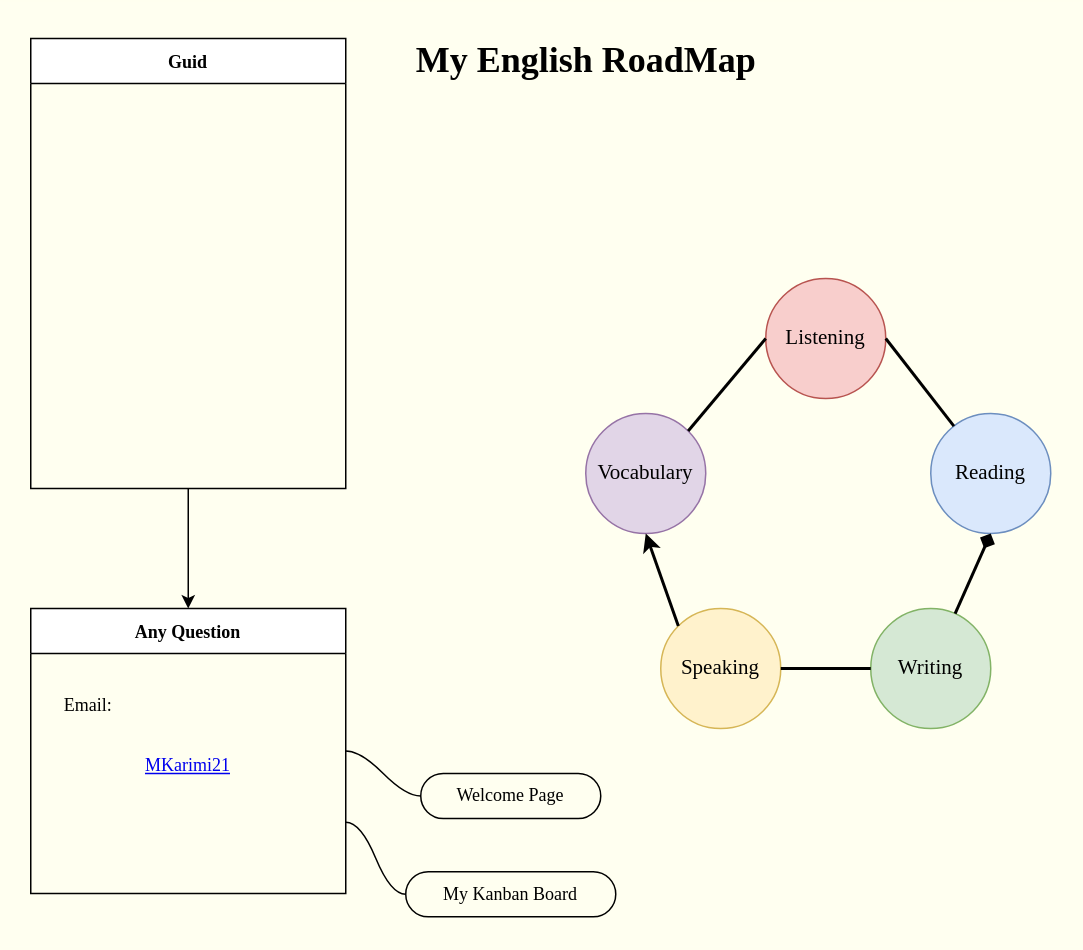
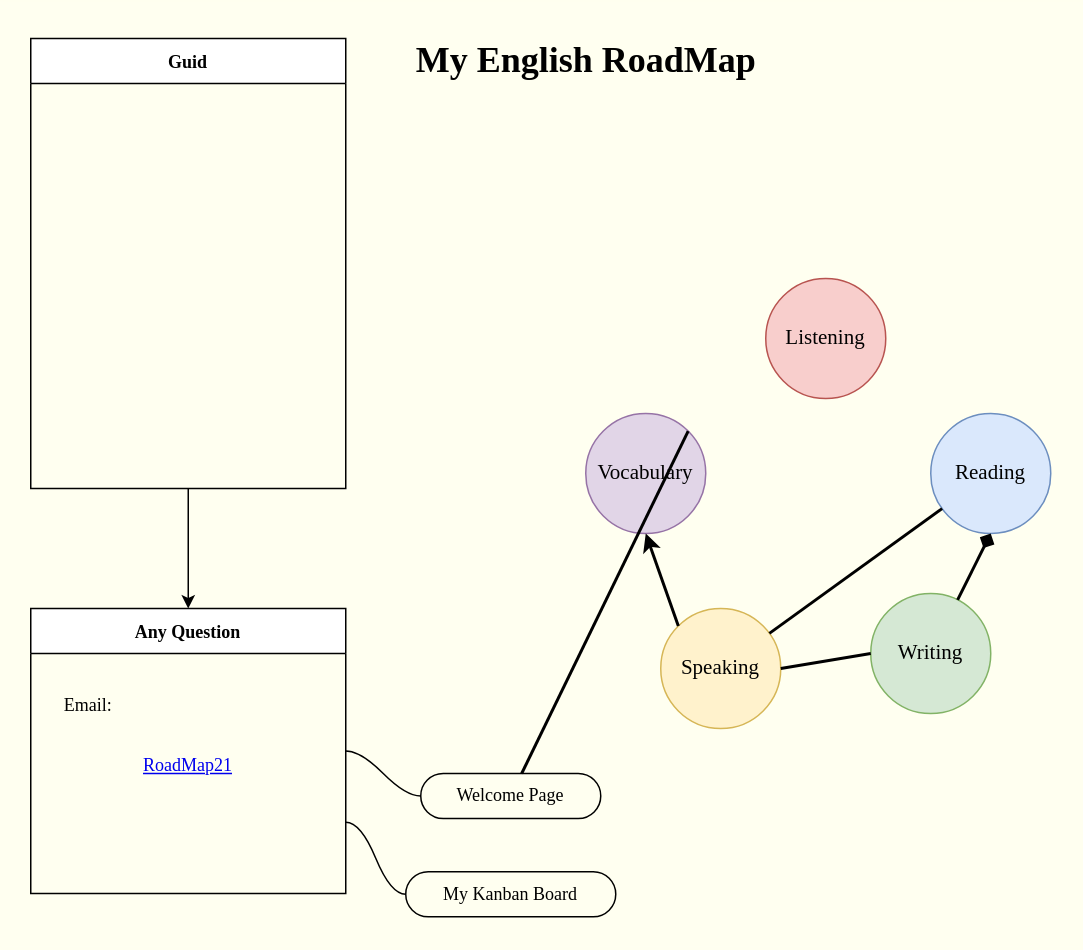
  <mxCell id="0" />
  <mxCell id="1" parent="0" />
  <mxCell id="2" value="" style="group" vertex="1" connectable="0" parent="1"><mxGeometry x="20" y="25" width="210" height="570" as="geometry" /></mxCell>
  <mxCell id="3" value="Guid" style="swimlane;fontFamily=Ubuntu;fontSource=https%3A%2F%2Ffonts.googleapis.com%2Fcss%3Ffamily%3DUbuntu;startSize=30;" vertex="1" parent="2"><mxGeometry width="210" height="300" as="geometry" /></mxCell>
  <mxCell id="4" value="Any Question" style="swimlane;fontFamily=Ubuntu;fontSource=https%3A%2F%2Ffonts.googleapis.com%2Fcss%3Ffamily%3DUbuntu;startSize=30;" vertex="1" parent="2"><mxGeometry y="380" width="210" height="190" as="geometry"><mxRectangle y="380" width="110" height="30" as="alternateBounds" /></mxGeometry></mxCell>
  <mxCell id="5" value="Email:&amp;nbsp;" style="text;html=1;strokeColor=none;fillColor=none;align=center;verticalAlign=middle;whiteSpace=wrap;rounded=0;pointerEvents=0;fontFamily=Ubuntu;fontSource=https%3A%2F%2Ffonts.googleapis.com%2Fcss%3Ffamily%3DUbuntu;fontSize=12;fontColor=default;" vertex="1" parent="4"><mxGeometry x="10" y="50" width="60" height="30" as="geometry" /></mxCell>
- <mxCell id="6" value="MKarimi21" style="text;html=1;strokeColor=none;fillColor=none;whiteSpace=wrap;align=center;verticalAlign=middle;fontColor=#0000EE;fontStyle=4;rounded=0;pointerEvents=0;fontFamily=Ubuntu;fontSource=https%3A%2F%2Ffonts.googleapis.com%2Fcss%3Ffamily%3DUbuntu;fontSize=12;" vertex="1" parent="4"><mxGeometry x="75" y="85" width="60" height="40" as="geometry" /></mxCell>
+ <mxCell id="6" value="RoadMap21" style="text;html=1;strokeColor=none;fillColor=none;whiteSpace=wrap;align=center;verticalAlign=middle;fontColor=#0000EE;fontStyle=4;rounded=0;pointerEvents=0;fontFamily=Ubuntu;fontSource=https%3A%2F%2Ffonts.googleapis.com%2Fcss%3Ffamily%3DUbuntu;fontSize=12;" vertex="1" parent="4"><mxGeometry x="75" y="85" width="60" height="40" as="geometry" /></mxCell>
  <mxCell id="7" value="" style="edgeStyle=none;html=1;fontFamily=Ubuntu;fontSource=https%3A%2F%2Ffonts.googleapis.com%2Fcss%3Ffamily%3DUbuntu;" edge="1" parent="2" source="3" target="4"><mxGeometry relative="1" as="geometry" /></mxCell>
  <mxCell id="8" value="&lt;font data-font-src=&quot;https://fonts.googleapis.com/css?family=Ubuntu&quot; face=&quot;Ubuntu&quot;&gt;My English RoadMap&lt;/font&gt;" style="text;strokeColor=none;fillColor=none;html=1;fontSize=24;fontStyle=1;verticalAlign=middle;align=center;pointerEvents=0;fontFamily=Helvetica;fontColor=default;" vertex="1" parent="1"><mxGeometry x="280" y="20" width="220" height="40" as="geometry" /></mxCell>
  <mxCell id="9" value="" style="group" vertex="1" connectable="0" parent="1"><mxGeometry x="390" y="185" width="310" height="300" as="geometry" /></mxCell>
  <mxCell id="10" value="Speaking" style="ellipse;whiteSpace=wrap;html=1;aspect=fixed;fontFamily=Ubuntu;fontSource=https%3A%2F%2Ffonts.googleapis.com%2Fcss%3Ffamily%3DUbuntu;fontSize=14;fillColor=#fff2cc;strokeColor=#d6b656;" parent="9" vertex="1"><mxGeometry x="50" y="220" width="80" height="80" as="geometry" /></mxCell>
  <mxCell id="11" value="Listening" style="ellipse;whiteSpace=wrap;html=1;aspect=fixed;fontFamily=Ubuntu;fontSource=https%3A%2F%2Ffonts.googleapis.com%2Fcss%3Ffamily%3DUbuntu;fontSize=14;fillColor=#f8cecc;strokeColor=#b85450;" parent="9" vertex="1"><mxGeometry x="120" width="80" height="80" as="geometry" /></mxCell>
  <mxCell id="12" value="Reading" style="ellipse;whiteSpace=wrap;html=1;aspect=fixed;fontFamily=Ubuntu;fontSource=https%3A%2F%2Ffonts.googleapis.com%2Fcss%3Ffamily%3DUbuntu;fontSize=14;fillColor=#dae8fc;strokeColor=#6c8ebf;" parent="9" vertex="1"><mxGeometry x="230" y="90" width="80" height="80" as="geometry" /></mxCell>
- <mxCell id="13" value="Writing" style="ellipse;whiteSpace=wrap;html=1;aspect=fixed;fontFamily=Ubuntu;fontSource=https%3A%2F%2Ffonts.googleapis.com%2Fcss%3Ffamily%3DUbuntu;fontSize=14;fillColor=#d5e8d4;strokeColor=#82b366;" parent="9" vertex="1"><mxGeometry x="190" y="220" width="80" height="80" as="geometry" /></mxCell>
+ <mxCell id="13" value="Writing" style="ellipse;whiteSpace=wrap;html=1;aspect=fixed;fontFamily=Ubuntu;fontSource=https%3A%2F%2Ffonts.googleapis.com%2Fcss%3Ffamily%3DUbuntu;fontSize=14;fillColor=#d5e8d4;strokeColor=#82b366;" parent="9" vertex="1"><mxGeometry x="190" y="210" width="80" height="80" as="geometry" /></mxCell>
  <mxCell id="14" value="Vocabulary" style="ellipse;whiteSpace=wrap;html=1;aspect=fixed;fontFamily=Ubuntu;fontSource=https%3A%2F%2Ffonts.googleapis.com%2Fcss%3Ffamily%3DUbuntu;fontSize=14;fillColor=#e1d5e7;strokeColor=#9673a6;" parent="9" vertex="1"><mxGeometry y="90" width="80" height="80" as="geometry" /></mxCell>
- <mxCell id="15" value="" style="endArrow=none;html=1;rounded=0;fontFamily=Ubuntu;fontSource=https%3A%2F%2Ffonts.googleapis.com%2Fcss%3Ffamily%3DUbuntu;fontSize=12;fontColor=default;entryX=1;entryY=0.5;entryDx=0;entryDy=0;strokeWidth=2;" parent="9" source="12" target="11" edge="1"><mxGeometry width="50" height="50" relative="1" as="geometry"><mxPoint x="320" y="350" as="sourcePoint" /><mxPoint x="370" y="300" as="targetPoint" /></mxGeometry></mxCell>
+ <mxCell id="15" value="" style="endArrow=none;html=1;rounded=0;fontFamily=Ubuntu;fontSource=https%3A%2F%2Ffonts.googleapis.com%2Fcss%3Ffamily%3DUbuntu;fontSize=12;fontColor=default;strokeWidth=2;" parent="9" source="12" target="10" edge="1"><mxGeometry width="50" height="50" relative="1" as="geometry"><mxPoint x="320" y="350" as="sourcePoint" /><mxPoint x="370" y="300" as="targetPoint" /></mxGeometry></mxCell>
  <mxCell id="16" value="" style="endArrow=diamond;html=1;rounded=0;strokeColor=default;strokeWidth=2;align=center;verticalAlign=middle;fontFamily=Ubuntu;fontSource=https%3A%2F%2Ffonts.googleapis.com%2Fcss%3Ffamily%3DUbuntu;fontSize=12;fontColor=default;labelBackgroundColor=default;entryX=0.5;entryY=1;entryDx=0;entryDy=0;" parent="9" source="13" target="12" edge="1"><mxGeometry width="50" height="50" relative="1" as="geometry"><mxPoint x="320" y="350" as="sourcePoint" /><mxPoint x="370" y="300" as="targetPoint" /></mxGeometry></mxCell>
  <mxCell id="17" value="" style="endArrow=none;html=1;rounded=0;strokeColor=default;strokeWidth=2;align=center;verticalAlign=middle;fontFamily=Ubuntu;fontSource=https%3A%2F%2Ffonts.googleapis.com%2Fcss%3Ffamily%3DUbuntu;fontSize=12;fontColor=default;labelBackgroundColor=default;exitX=1;exitY=0.5;exitDx=0;exitDy=0;entryX=0;entryY=0.5;entryDx=0;entryDy=0;" parent="9" source="10" target="13" edge="1"><mxGeometry width="50" height="50" relative="1" as="geometry"><mxPoint x="320" y="350" as="sourcePoint" /><mxPoint x="370" y="300" as="targetPoint" /></mxGeometry></mxCell>
  <mxCell id="18" value="" style="endArrow=classic;html=1;rounded=0;strokeColor=default;strokeWidth=2;align=center;verticalAlign=middle;fontFamily=Ubuntu;fontSource=https%3A%2F%2Ffonts.googleapis.com%2Fcss%3Ffamily%3DUbuntu;fontSize=12;fontColor=default;labelBackgroundColor=default;exitX=0;exitY=0;exitDx=0;exitDy=0;entryX=0.5;entryY=1;entryDx=0;entryDy=0;" parent="9" source="10" target="14" edge="1"><mxGeometry width="50" height="50" relative="1" as="geometry"><mxPoint x="320" y="350" as="sourcePoint" /><mxPoint x="370" y="300" as="targetPoint" /></mxGeometry></mxCell>
- <mxCell id="19" value="" style="endArrow=none;html=1;rounded=0;strokeColor=default;strokeWidth=2;align=center;verticalAlign=middle;fontFamily=Ubuntu;fontSource=https%3A%2F%2Ffonts.googleapis.com%2Fcss%3Ffamily%3DUbuntu;fontSize=12;fontColor=default;labelBackgroundColor=default;entryX=0;entryY=0.5;entryDx=0;entryDy=0;exitX=1;exitY=0;exitDx=0;exitDy=0;" parent="9" source="14" target="11" edge="1"><mxGeometry width="50" height="50" relative="1" as="geometry"><mxPoint x="320" y="350" as="sourcePoint" /><mxPoint x="370" y="300" as="targetPoint" /></mxGeometry></mxCell>
+ <mxCell id="19" value="" style="endArrow=none;html=1;rounded=0;strokeColor=default;strokeWidth=2;align=center;verticalAlign=middle;fontFamily=Ubuntu;fontSource=https%3A%2F%2Ffonts.googleapis.com%2Fcss%3Ffamily%3DUbuntu;fontSize=12;fontColor=default;labelBackgroundColor=default;exitX=1;exitY=0;exitDx=0;exitDy=0;" parent="9" source="14" target="20" edge="1"><mxGeometry width="50" height="50" relative="1" as="geometry"><mxPoint x="320" y="350" as="sourcePoint" /><mxPoint x="370" y="300" as="targetPoint" /></mxGeometry></mxCell>
  <mxCell id="20" value="Welcome Page" style="whiteSpace=wrap;html=1;rounded=1;arcSize=50;align=center;verticalAlign=middle;strokeWidth=1;autosize=1;spacing=4;treeFolding=1;treeMoving=1;newEdgeStyle={&quot;edgeStyle&quot;:&quot;entityRelationEdgeStyle&quot;,&quot;startArrow&quot;:&quot;none&quot;,&quot;endArrow&quot;:&quot;none&quot;,&quot;segment&quot;:10,&quot;curved&quot;:1,&quot;sourcePerimeterSpacing&quot;:0,&quot;targetPerimeterSpacing&quot;:0};pointerEvents=0;fontFamily=Ubuntu;fontSource=https%3A%2F%2Ffonts.googleapis.com%2Fcss%3Ffamily%3DUbuntu;fontSize=12;fontColor=default;fillColor=none;gradientColor=none;" vertex="1" parent="1"><mxGeometry x="280" y="515" width="120" height="30" as="geometry" /></mxCell>
  <mxCell id="21" value="" style="edgeStyle=entityRelationEdgeStyle;startArrow=none;endArrow=none;segment=10;curved=1;sourcePerimeterSpacing=0;targetPerimeterSpacing=0;fontFamily=Ubuntu;fontSource=https%3A%2F%2Ffonts.googleapis.com%2Fcss%3Ffamily%3DUbuntu;fontSize=12;fontColor=default;exitX=1;exitY=0.5;exitDx=0;exitDy=0;" edge="1" target="20" parent="1" source="4"><mxGeometry relative="1" as="geometry"><mxPoint x="260" y="557" as="sourcePoint" /></mxGeometry></mxCell>
  <mxCell id="22" value="My Kanban Board" style="whiteSpace=wrap;html=1;rounded=1;arcSize=50;align=center;verticalAlign=middle;strokeWidth=1;autosize=1;spacing=4;treeFolding=1;treeMoving=1;newEdgeStyle={&quot;edgeStyle&quot;:&quot;entityRelationEdgeStyle&quot;,&quot;startArrow&quot;:&quot;none&quot;,&quot;endArrow&quot;:&quot;none&quot;,&quot;segment&quot;:10,&quot;curved&quot;:1,&quot;sourcePerimeterSpacing&quot;:0,&quot;targetPerimeterSpacing&quot;:0};pointerEvents=0;fontFamily=Ubuntu;fontSource=https%3A%2F%2Ffonts.googleapis.com%2Fcss%3Ffamily%3DUbuntu;fontSize=12;fontColor=default;fillColor=none;gradientColor=none;" vertex="1" parent="1"><mxGeometry x="270" y="580.5" width="140" height="30" as="geometry" /></mxCell>
  <mxCell id="23" value="" style="edgeStyle=entityRelationEdgeStyle;startArrow=none;endArrow=none;segment=10;curved=1;sourcePerimeterSpacing=0;targetPerimeterSpacing=0;fontFamily=Ubuntu;fontSource=https%3A%2F%2Ffonts.googleapis.com%2Fcss%3Ffamily%3DUbuntu;fontSize=12;fontColor=default;exitX=1;exitY=0.75;exitDx=0;exitDy=0;" edge="1" target="22" parent="1" source="4"><mxGeometry relative="1" as="geometry"><mxPoint x="220" y="535" as="sourcePoint" /></mxGeometry></mxCell>
